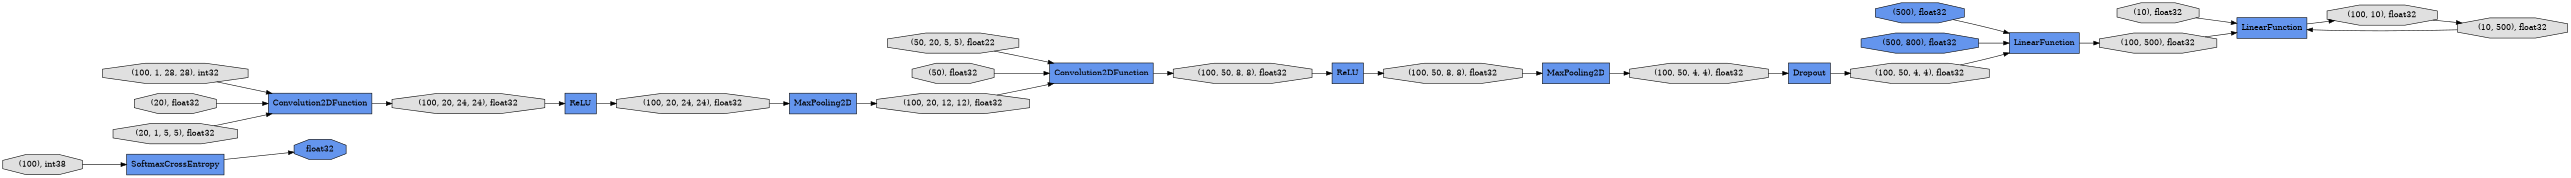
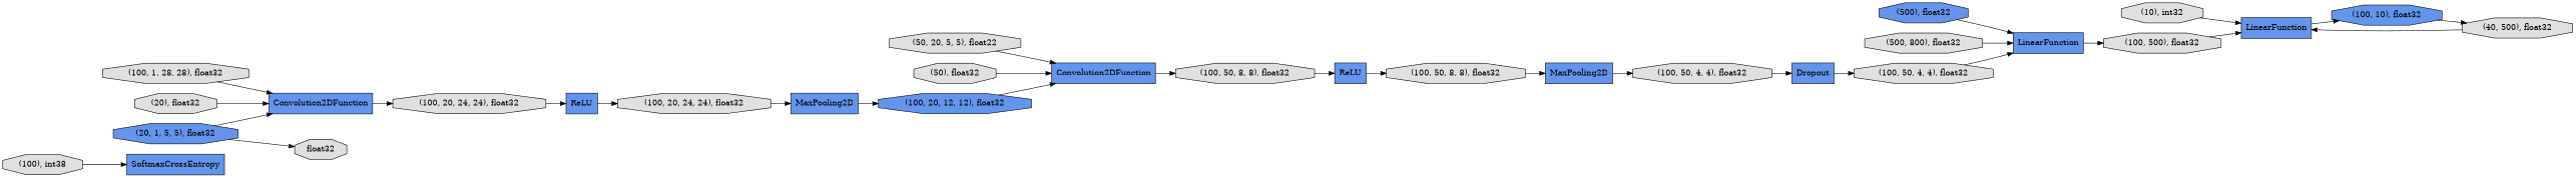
  digraph {
    rankdir=LR
    node [fillcolor="#E0E0E0" shape=octagon style=filled]
-   n1 [label="(100, 20, 12, 12), float32"]
+   n1 [fillcolor="#6495ED" label="(100, 20, 12, 12), float32"]
    n2 [fillcolor="#6495ED" label=Convolution2DFunction shape=record]
    n3 [label="(100, 50, 8, 8), float32"]
    n4 [label="(100, 50, 4, 4), float32"]
    n5 [fillcolor="#6495ED" label=LinearFunction shape=record]
    n6 [label="(100, 500), float32"]
    n7 [fillcolor="#6495ED" label=LinearFunction shape=record]
-   n8 [label="(100, 10), float32"]
+   n8 [fillcolor="#6495ED" label="(100, 10), float32"]
    n9 [fillcolor="#6495ED" label="(500), float32"]
    n10 [fillcolor="#6495ED" label=ReLU shape=record]
-   n11 [label="(10, 500), float32"]
+   n11 [label="(40, 500), float32"]
    n12 [fillcolor="#6495ED" label=SoftmaxCrossEntropy shape=record]
-   n13 [fillcolor="#6495ED" label=float32]
+   n13 [label=float32]
    n14 [label="(50, 20, 5, 5), float22"]
-   n15 [label="(100, 1, 28, 28), int32"]
+   n15 [label="(100, 1, 28, 28), float32"]
    n16 [fillcolor="#6495ED" label=Convolution2DFunction shape=record]
    n17 [label="(100, 20, 24, 24), float32"]
    n18 [label="(100), int38"]
-   n19 [fillcolor="#6495ED" label="(500, 800), float32"]
-   n20 [label="(20, 1, 5, 5), float32"]
+   n19 [label="(500, 800), float32"]
+   n20 [fillcolor="#6495ED" label="(20, 1, 5, 5), float32"]
    n21 [fillcolor="#6495ED" label=ReLU shape=record]
    n22 [label="(100, 20, 24, 24), float32"]
-   n23 [label="(10), float32"]
+   n23 [label="(10), int32"]
    n24 [fillcolor="#6495ED" label=MaxPooling2D shape=record]
    n25 [label="(100, 50, 8, 8), float32"]
    n26 [fillcolor="#6495ED" label=MaxPooling2D shape=record]
    n27 [label="(100, 50, 4, 4), float32"]
    n28 [fillcolor="#6495ED" label=Dropout shape=record]
    n29 [label="(50), float32"]
    n30 [label="(20), float32"]
    n1 -> n2
    n2 -> n3
    n3 -> n10
    n4 -> n5
    n5 -> n6
    n6 -> n7
    n7 -> n8
    n8 -> n11
    n9 -> n5
    n10 -> n25
    n11 -> n7
-   n12 -> n13
+   n20 -> n13
    n14 -> n2
    n15 -> n16
    n16 -> n17
    n17 -> n21
    n18 -> n12
    n19 -> n5
    n20 -> n16
    n21 -> n22
    n22 -> n24
    n23 -> n7
    n24 -> n1
    n25 -> n26
    n26 -> n27
    n27 -> n28
    n28 -> n4
    n29 -> n2
    n30 -> n16
  }
